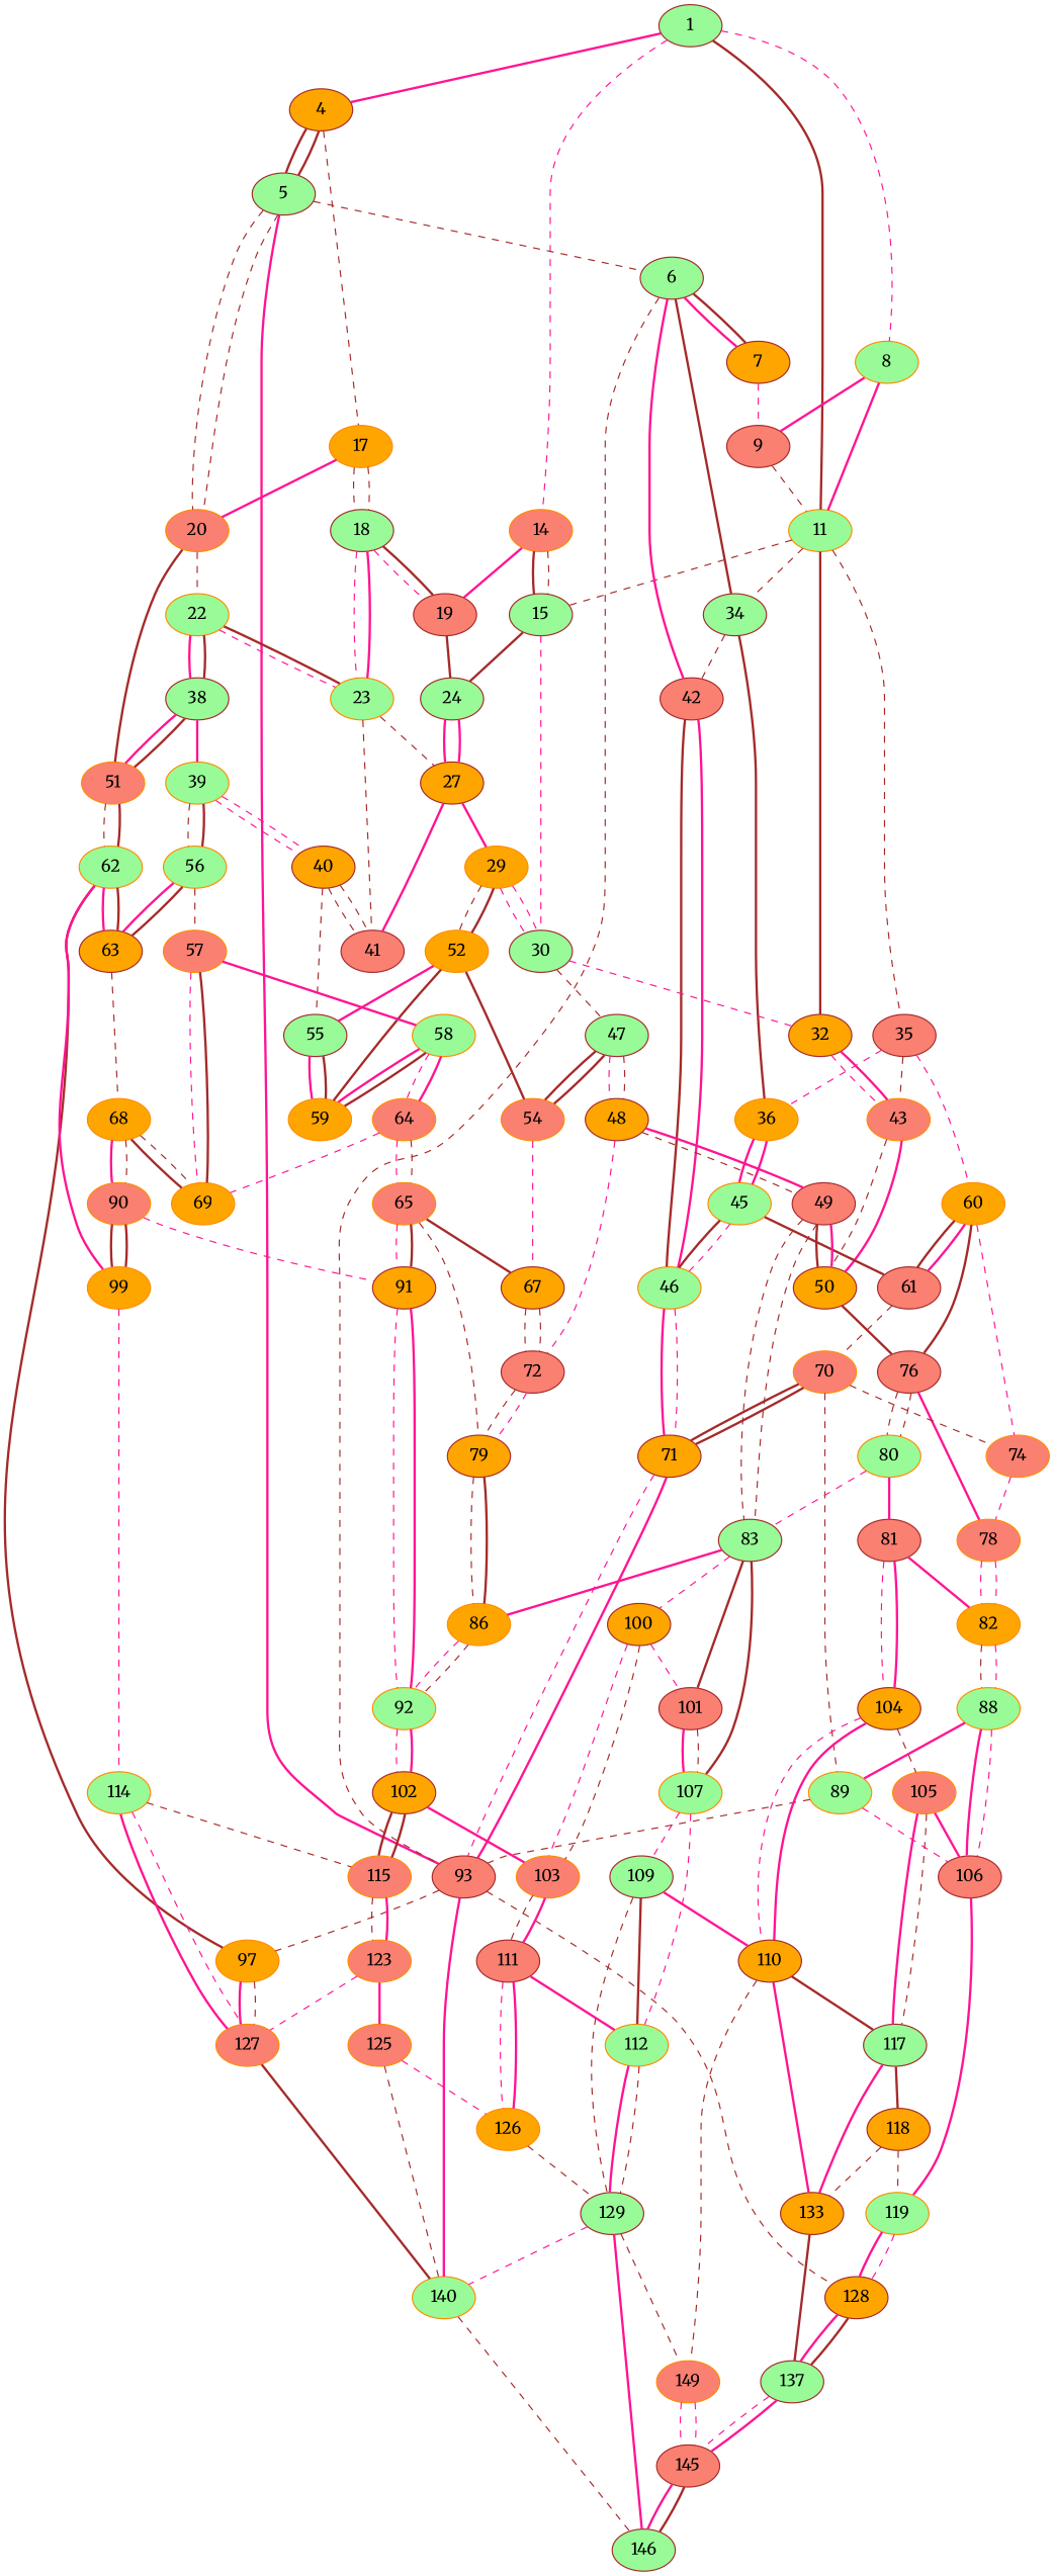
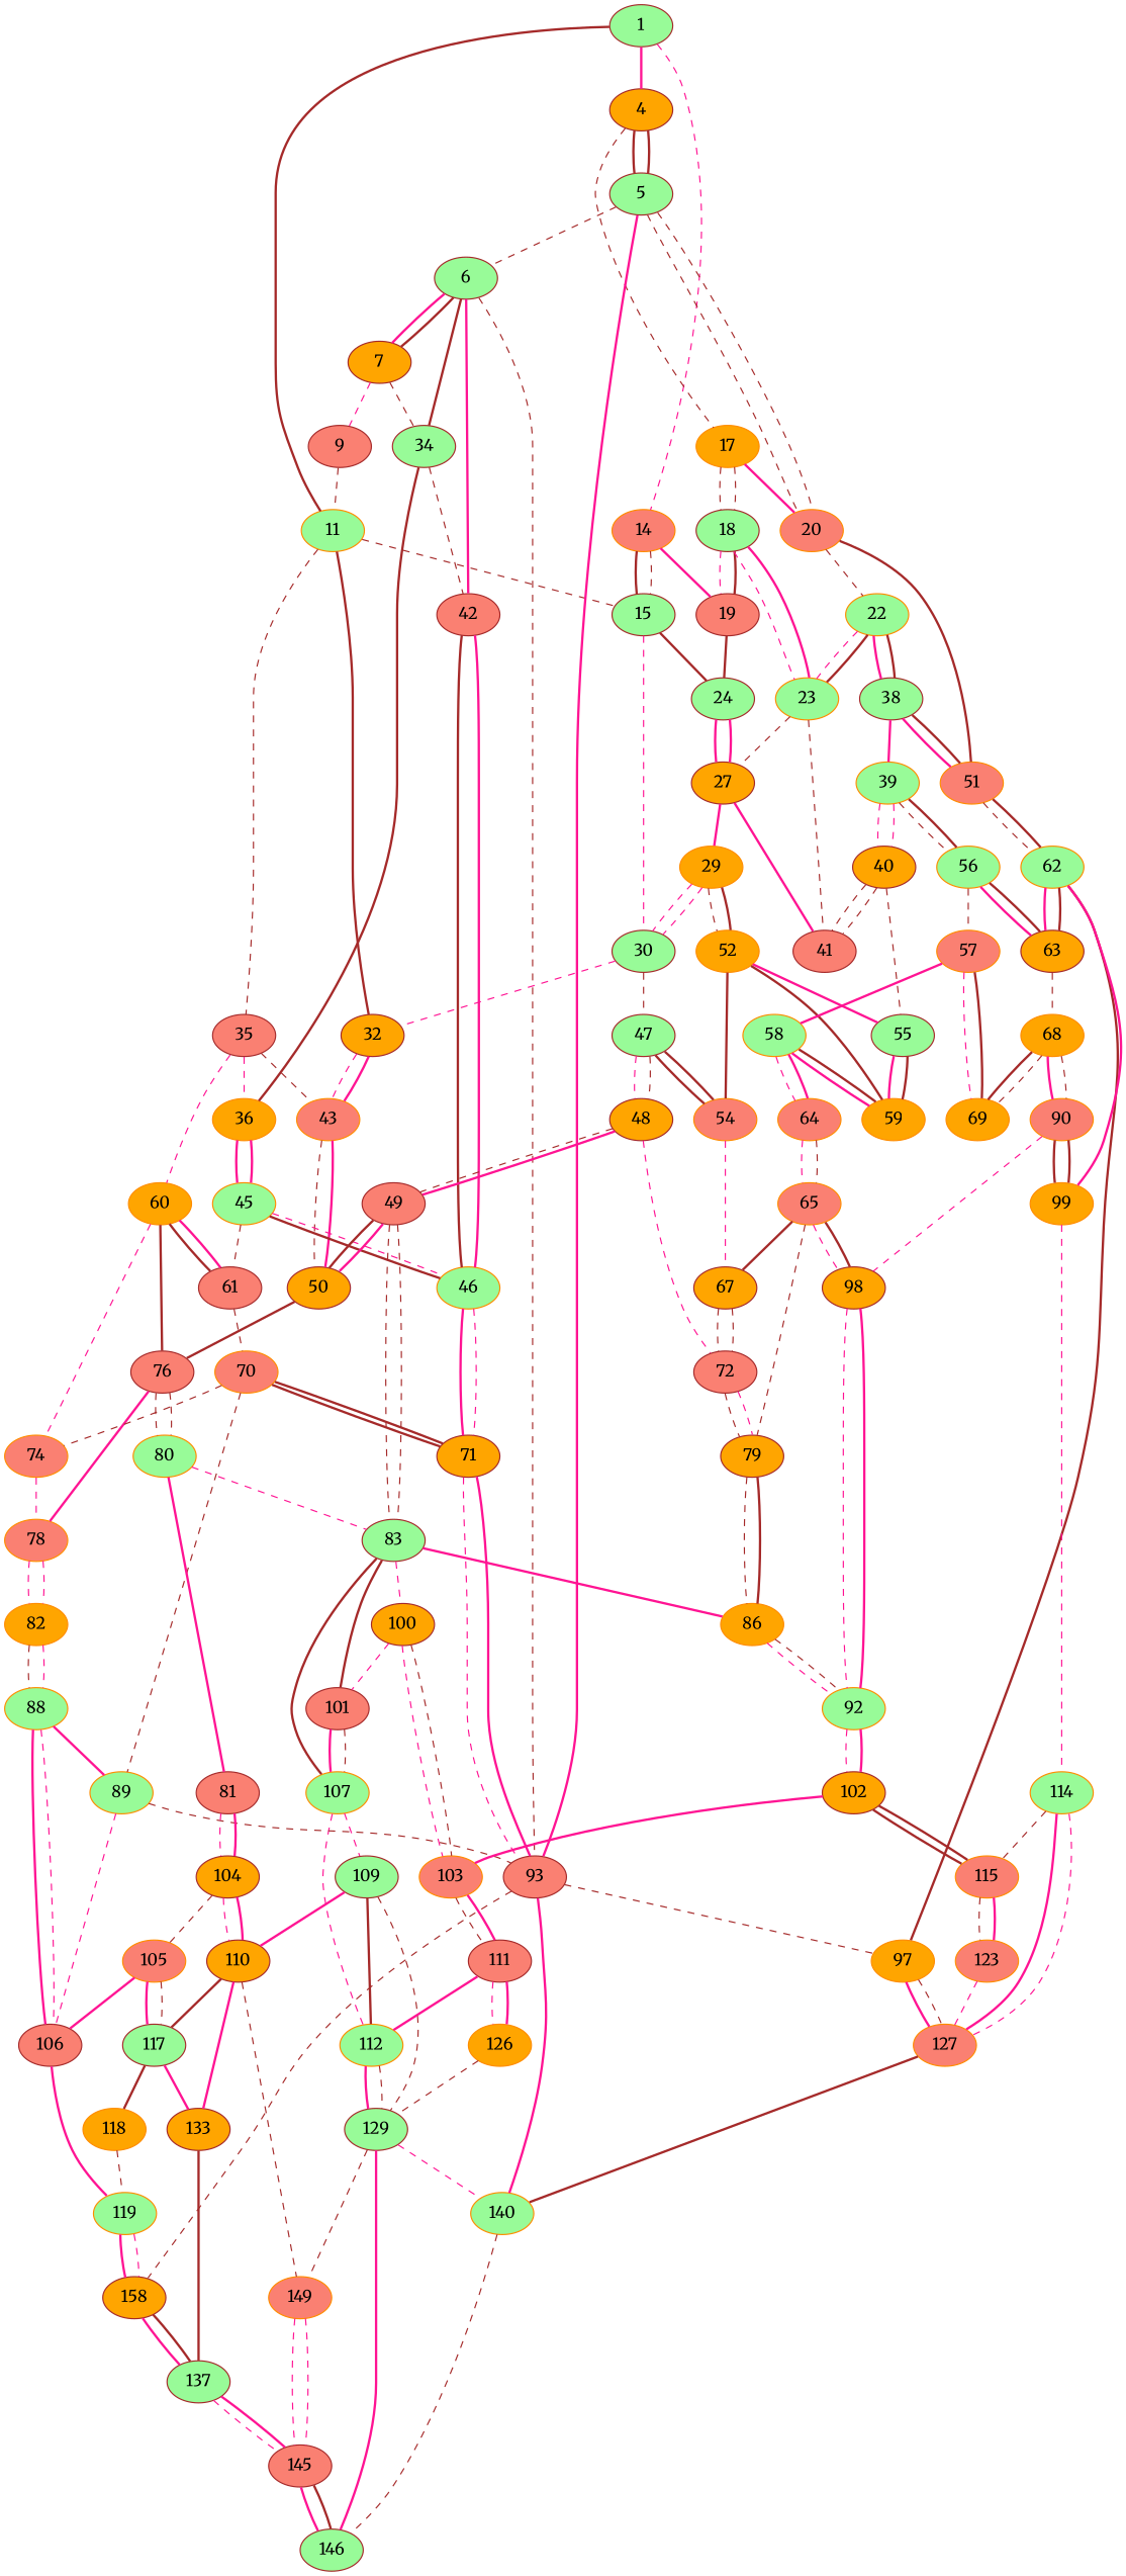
  graph {
    fontname=Merriweather
    node [color=darkorange fillcolor=palegreen fontname=Merriweather style=filled]
    edge [color=deeppink fontname=Merriweather style=dashed]
    1 [color=brown super="+2"]
    4 [color=brown fillcolor=orange]
-   8
    11 [super="+16+12"]
    14 [fillcolor=salmon]
    5 [color=brown]
    17 [fillcolor=orange]
    9 [color=brown fillcolor=salmon]
    15 [color=brown super="+25"]
    32 [color=brown fillcolor=orange]
    35 [color=brown fillcolor=salmon super="+44"]
    19 [color=brown fillcolor=salmon]
    6 [color=brown super="+33"]
    20 [fillcolor=salmon super="+21"]
    93 [color=brown fillcolor=salmon super="+94"]
    18 [color=brown]
    7 [color=brown fillcolor=orange super="+10"]
    34 [color=brown super="+37"]
    42 [color=brown fillcolor=salmon]
    22
    51 [fillcolor=salmon]
    97 [fillcolor=orange]
-   128 [color=brown fillcolor=orange]
+   128 [color=brown fillcolor=orange label=158]
    140 [super="+141+144"]
    36 [fillcolor=orange]
    46
    24 [color=brown]
    30 [color=brown super="+31"]
    43 [fillcolor=salmon]
    60 [fillcolor=orange super="+73"]
    27 [color=brown fillcolor=orange super="+28"]
    47 [color=brown]
    23 [super="+26"]
    41 [color=brown fillcolor=salmon]
    38 [color=brown]
    62 [super="+98"]
    39
    29 [fillcolor=orange]
    52 [fillcolor=orange super="+53"]
    55 [color=brown]
    54 [fillcolor=salmon]
    59 [fillcolor=orange]
    48 [color=brown fillcolor=orange]
    50 [color=brown fillcolor=orange]
    45
    61 [color=brown fillcolor=salmon]
    76 [color=brown fillcolor=salmon super="+77"]
    74 [fillcolor=salmon]
    40 [color=brown fillcolor=orange]
    56
    57 [fillcolor=salmon]
    63 [color=brown fillcolor=orange]
    71 [color=brown fillcolor=orange]
    70 [fillcolor=salmon super="+75"]
    49 [color=brown fillcolor=salmon]
    72 [color=brown fillcolor=salmon]
    67 [color=brown fillcolor=orange]
    83 [color=brown super="+87+84"]
    79 [color=brown fillcolor=orange]
    86 [fillcolor=orange]
    100 [color=brown fillcolor=orange]
    101 [color=brown fillcolor=salmon]
    107 [super="+108"]
    78 [fillcolor=salmon]
    80
    99 [fillcolor=orange]
    58
    69 [fillcolor=orange]
    68 [fillcolor=orange]
    64 [fillcolor=salmon]
    65 [fillcolor=salmon super="+66"]
    89 [super="+95"]
    127 [fillcolor=salmon super="+138"]
    114
    90 [fillcolor=salmon]
-   91 [color=brown fillcolor=orange]
+   91 [color=brown fillcolor=orange label=98]
    92
    106 [color=brown fillcolor=salmon super="+116"]
    82 [fillcolor=orange]
    81 [color=brown fillcolor=salmon]
    88
    104 [color=brown fillcolor=orange]
    105 [fillcolor=salmon]
    110 [color=brown fillcolor=orange super="+120"]
    103 [fillcolor=salmon]
    109 [color=brown super="+122"]
    112 [super="+113"]
    102 [color=brown fillcolor=orange]
    119
    115 [fillcolor=salmon]
    137 [color=brown]
    146 [color=brown]
    111 [color=brown fillcolor=salmon]
    123 [fillcolor=salmon super="+124"]
    126 [fillcolor=orange]
    117 [color=brown super="+121"]
    133 [color=brown fillcolor=orange super="+134+135"]
    n98 [fillcolor=salmon label=149]
-   118 [color=brown fillcolor=orange]
+   118 [fillcolor=orange]
    129 [color=brown super="+130+132"]
    145 [color=brown fillcolor=salmon]
-   125 [fillcolor=salmon super="+139"]
    1 -- 4 [style=bold]
-   1 -- 8
    1 -- 11 [color=brown style=bold]
    1 -- 14
    4 -- 5 [color=brown style=bold]
    4 -- 5 [color=brown style=bold]
    4 -- 17 [color=brown]
-   8 -- 11 [style=bold]
-   8 -- 9 [style=bold]
    11 -- 15 [color=brown]
    11 -- 32 [color=brown style=bold]
    11 -- 35 [color=brown]
    14 -- 15 [color=brown style=bold]
    14 -- 15 [color=brown]
    14 -- 19 [style=bold]
    5 -- 6 [color=brown]
    5 -- 20 [color=brown]
    5 -- 20 [color=brown]
    5 -- 93 [style=bold]
    17 -- 20 [style=bold]
    17 -- 18 [color=brown]
    17 -- 18 [color=brown]
    9 -- 11 [color=brown]
    15 -- 24 [color=brown style=bold]
    15 -- 30
    32 -- 43
    32 -- 43 [style=bold]
    35 -- 36
    35 -- 43 [color=brown]
    35 -- 60
    19 -- 24 [color=brown style=bold]
    6 -- 93 [color=brown]
    6 -- 7 [style=bold]
    6 -- 7 [color=brown style=bold]
    6 -- 34 [color=brown style=bold]
    6 -- 42 [style=bold]
    20 -- 22 [color=brown]
    20 -- 51 [color=brown style=bold]
    93 -- 97 [color=brown]
    93 -- 128 [color=brown]
    93 -- 140 [style=bold]
    18 -- 19
    18 -- 19 [color=brown style=bold]
    18 -- 23
    18 -- 23 [style=bold]
    7 -- 9
-   11 -- 34 [color=brown]
+   7 -- 34 [color=brown]
    34 -- 42 [color=brown]
    34 -- 36 [color=brown style=bold]
    42 -- 46 [color=brown style=bold]
    42 -- 46 [style=bold]
    22 -- 23
    22 -- 23 [color=brown style=bold]
    22 -- 38 [style=bold]
    22 -- 38 [color=brown style=bold]
    51 -- 62 [color=brown]
    51 -- 62 [color=brown style=bold]
    97 -- 127 [style=bold]
    97 -- 127 [color=brown]
    128 -- 137 [style=bold]
    128 -- 137 [color=brown style=bold]
    140 -- 146 [color=brown]
    36 -- 45 [style=bold]
    36 -- 45 [style=bold]
    46 -- 71 [style=bold]
    46 -- 71
    24 -- 27 [style=bold]
    24 -- 27 [style=bold]
    30 -- 32
    30 -- 47 [color=brown]
    43 -- 50 [color=brown]
    43 -- 50 [style=bold]
    60 -- 61 [color=brown style=bold]
    60 -- 61 [style=bold]
    60 -- 76 [color=brown style=bold]
    60 -- 74
    27 -- 41 [style=bold]
    27 -- 29 [style=bold]
    47 -- 54 [color=brown style=bold]
    47 -- 54 [color=brown style=bold]
    47 -- 48
    47 -- 48 [color=brown]
    23 -- 27 [color=brown]
    23 -- 41 [color=brown]
    38 -- 51 [style=bold]
    38 -- 51 [color=brown style=bold]
    38 -- 39 [style=bold]
    62 -- 97 [color=brown style=bold]
    62 -- 63 [style=bold]
    62 -- 63 [color=brown style=bold]
    62 -- 99 [style=bold]
    39 -- 40
    39 -- 40
    39 -- 56 [color=brown]
    39 -- 56 [color=brown style=bold]
    29 -- 30
    29 -- 30
    29 -- 52 [color=brown]
    29 -- 52 [color=brown style=bold]
    52 -- 55 [style=bold]
    52 -- 54 [color=brown style=bold]
    52 -- 59 [color=brown style=bold]
    55 -- 59 [style=bold]
    55 -- 59 [color=brown style=bold]
    54 -- 67
    48 -- 49 [color=brown]
    48 -- 49 [style=bold]
    48 -- 72
    50 -- 76 [color=brown style=bold]
    45 -- 46 [color=brown style=bold]
    45 -- 46
-   45 -- 61 [color=brown style=bold]
+   45 -- 61 [color=brown]
    61 -- 70 [color=brown]
    76 -- 78 [style=bold]
    76 -- 80 [color=brown]
    76 -- 80 [color=brown]
    74 -- 78
    40 -- 41 [color=brown]
    40 -- 41 [color=brown]
    40 -- 55 [color=brown]
    56 -- 57 [color=brown]
    56 -- 63 [style=bold]
    56 -- 63 [color=brown style=bold]
    57 -- 58 [style=bold]
    57 -- 69
    57 -- 69 [color=brown style=bold]
    63 -- 68 [color=brown]
    71 -- 93
    71 -- 93 [style=bold]
    70 -- 74 [color=brown]
    70 -- 71 [color=brown style=bold]
    70 -- 71 [color=brown style=bold]
    70 -- 89 [color=brown]
    49 -- 50 [color=brown style=bold]
    49 -- 50 [style=bold]
    49 -- 83 [color=brown]
    49 -- 83 [color=brown]
    72 -- 79 [color=brown]
    72 -- 79
    67 -- 72 [color=brown]
    67 -- 72 [color=brown]
    83 -- 86 [style=bold]
    83 -- 100
    83 -- 101 [color=brown style=bold]
    83 -- 107 [color=brown style=bold]
    79 -- 86 [color=brown]
    79 -- 86 [color=brown style=bold]
    86 -- 92
    86 -- 92 [color=brown]
    100 -- 101
    100 -- 103
    100 -- 103 [color=brown]
    101 -- 107 [style=bold]
    101 -- 107 [color=brown]
    107 -- 109
    107 -- 112
    78 -- 82
    78 -- 82
    80 -- 83
    80 -- 81 [style=bold]
    99 -- 114
    58 -- 59 [style=bold]
    58 -- 59 [color=brown style=bold]
    58 -- 64
    58 -- 64 [style=bold]
    68 -- 69 [color=brown style=bold]
    68 -- 69 [color=brown]
    68 -- 90 [style=bold]
    68 -- 90 [color=brown]
-   64 -- 69
    64 -- 65
    64 -- 65 [color=brown]
    65 -- 67 [color=brown style=bold]
    65 -- 79 [color=brown]
    65 -- 91
    65 -- 91 [color=brown style=bold]
    89 -- 93 [color=brown]
    89 -- 106
    127 -- 140 [color=brown style=bold]
    114 -- 127 [style=bold]
    114 -- 127
    114 -- 115 [color=brown]
    90 -- 99 [color=brown style=bold]
    90 -- 99 [color=brown style=bold]
    90 -- 91
    91 -- 92
    91 -- 92 [style=bold]
    92 -- 102
    92 -- 102 [style=bold]
    106 -- 119 [style=bold]
    82 -- 88 [color=brown]
    82 -- 88
-   81 -- 82 [style=bold]
    81 -- 104
    81 -- 104 [style=bold]
    88 -- 89 [style=bold]
    88 -- 106 [style=bold]
    88 -- 106
    104 -- 105 [color=brown]
    104 -- 110
    104 -- 110 [style=bold]
    105 -- 106 [style=bold]
    105 -- 117 [style=bold]
    105 -- 117 [color=brown]
    110 -- 117 [color=brown style=bold]
    110 -- 133 [style=bold]
    110 -- n98 [color=brown]
    103 -- 111 [color=brown]
    103 -- 111 [style=bold]
    109 -- 110 [style=bold]
    109 -- 112 [color=brown style=bold]
    109 -- 129 [color=brown]
    112 -- 129 [style=bold]
    112 -- 129 [color=brown]
    102 -- 103 [style=bold]
    102 -- 115 [color=brown style=bold]
    102 -- 115 [color=brown style=bold]
    119 -- 128 [style=bold]
    119 -- 128
    115 -- 123 [color=brown]
    115 -- 123 [style=bold]
    137 -- 145
    137 -- 145 [style=bold]
    111 -- 112 [style=bold]
    111 -- 126
    111 -- 126 [style=bold]
    123 -- 127
-   123 -- 125 [style=bold weight=2]
    126 -- 129 [color=brown]
    117 -- 133 [style=bold]
    117 -- 118 [color=brown style=bold]
    133 -- 137 [color=brown style=bold]
    n98 -- 145
    n98 -- 145
    118 -- 119 [color=brown]
-   118 -- 133 [color=brown]
    129 -- 140
    129 -- 146 [style=bold]
    129 -- n98 [color=brown]
    145 -- 146 [style=bold]
    145 -- 146 [color=brown style=bold]
-   125 -- 140 [color=brown]
-   125 -- 126
  }
